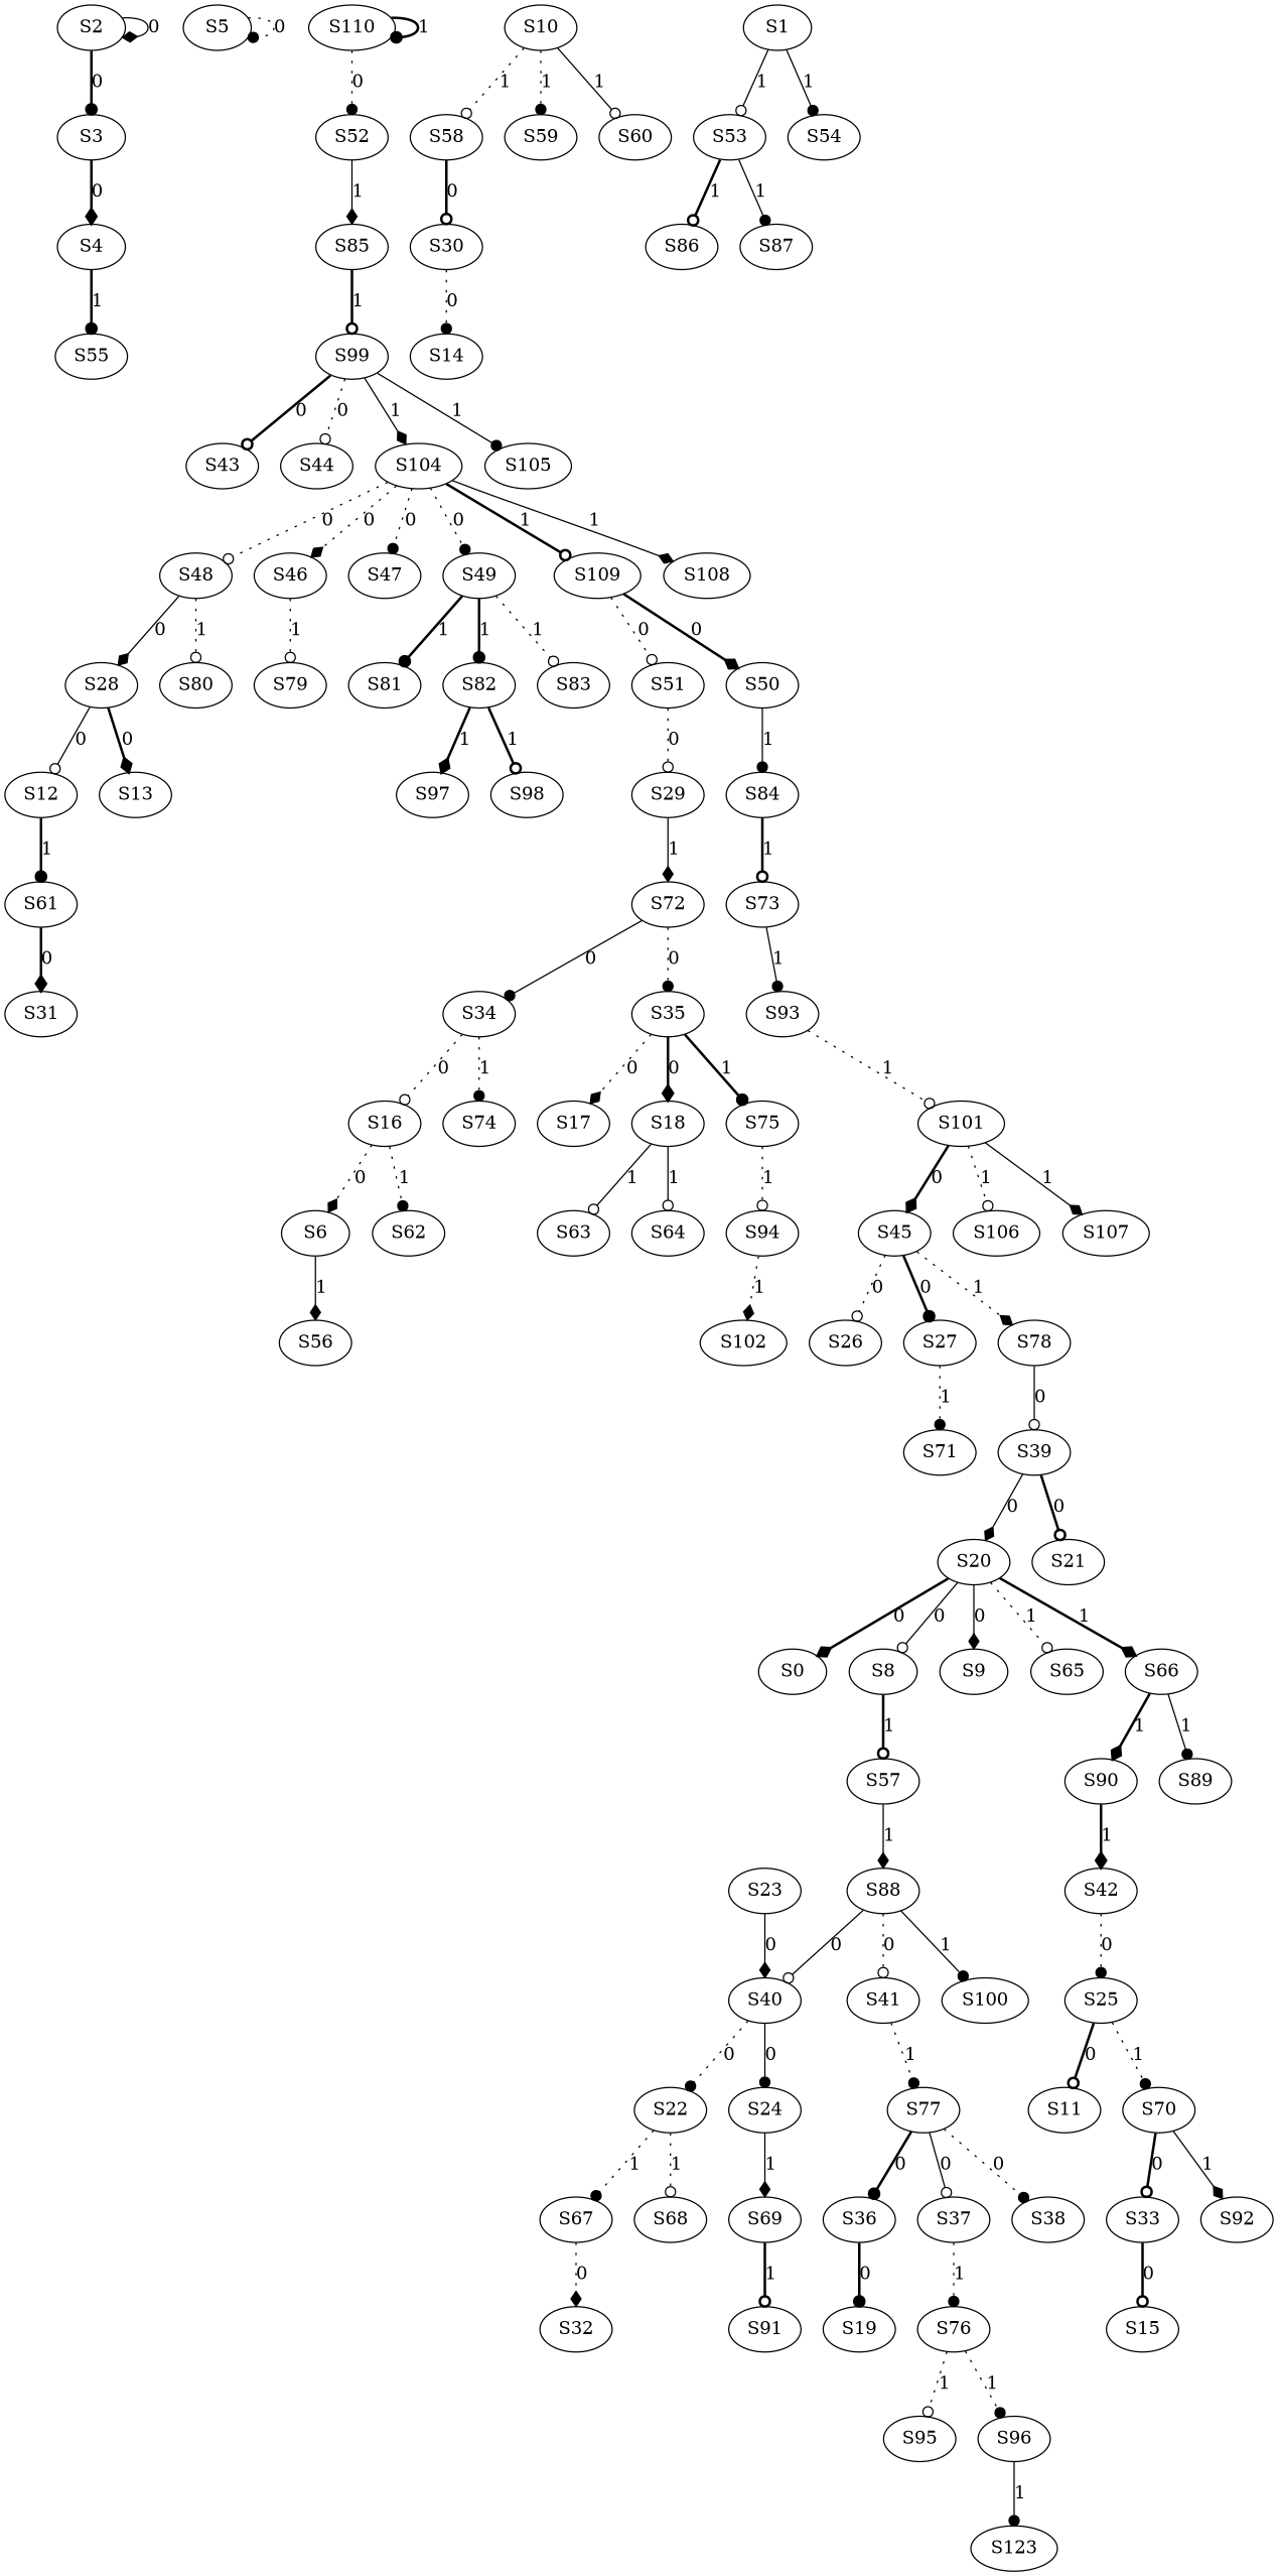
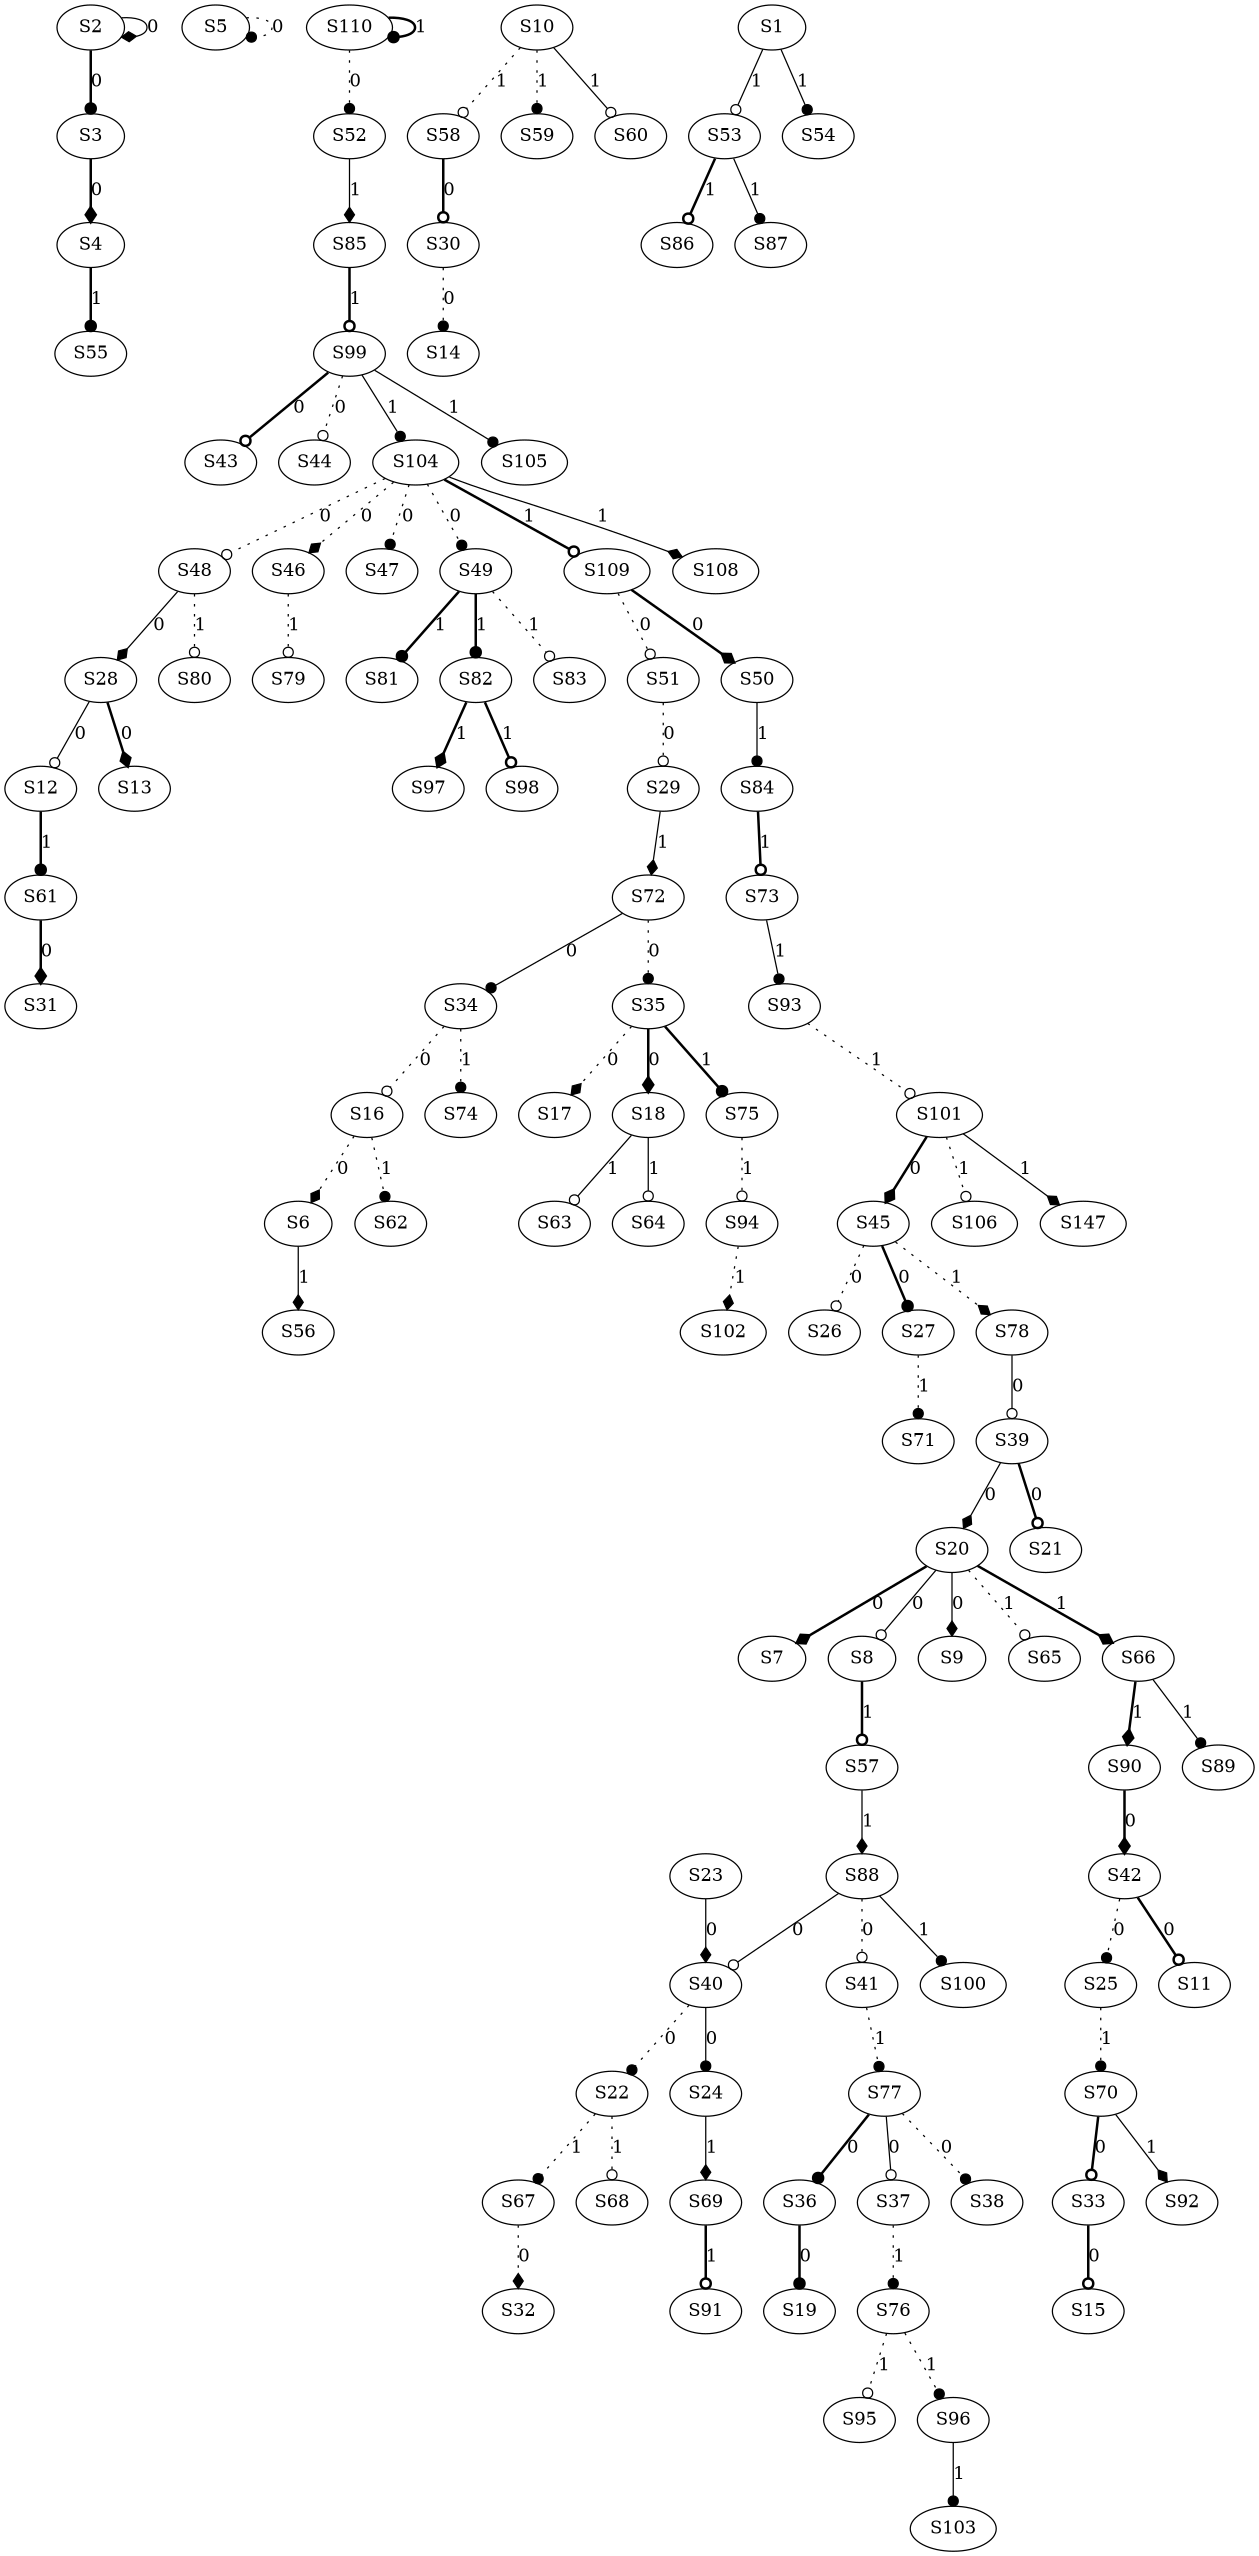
  strict digraph {
    edge [arrowhead=dot style=dotted]
    S2
    S3
    S4
    S55
    S5
    S16
    S6
    S62
    S56
    S20
-   S7 [label=S0]
+   S7
    S8
    S9
    S65
    S66
    S57
    S90
    S89
    S88
    S22
    S67
    S68
    S10
    S58
    S59
    S60
    S32
    S30
    S25
    S11
    S70
    S33
    S92
    S28
    S12
    S13
    S61
    S31
    S14
    S15
    S34
    S74
    S35
    S17
    S18
    S75
    S63
    S64
    S94
    S36
    S19
    S39
    S21
    S40
    S24
    S23
    S69
    S91
    S42
    S45
    S26
    S27
    S78
    S71
    S48
    S80
    S51
    S29
    S72
    S73
    S93
    S77
    S37
    S38
    S76
    S95
    S96
    S41
    S100
    S99
    S43
    S44
    S104
    S105
    S46
    S47
    S49
    S109
    S108
    S101
    S106
-   S107
+   S107 [label=S147]
    S79
    S81
    S82
    S83
    S50
    S97
    S98
    S84
    S110
    S52
    S85
    S1
    S53
    S54
    S86
    S87
    S102
-   S103 [label=S123]
+   S103
    S2 -> S2 [arrowhead=diamond label=0 style=solid]
    S2 -> S3 [label=0 style=bold]
    S3 -> S4 [arrowhead=diamond label=0 style=bold]
    S4 -> S55 [label=1 style=bold]
    S5 -> S5 [label=0]
    S16 -> S6 [arrowhead=diamond label=0]
    S16 -> S62 [label=1]
    S6 -> S56 [arrowhead=diamond label=1 style=solid]
    S20 -> S7 [arrowhead=diamond label=0 style=bold]
    S20 -> S8 [arrowhead=odot label=0 style=solid]
    S20 -> S9 [arrowhead=diamond label=0 style=solid]
    S20 -> S65 [arrowhead=odot label=1]
    S20 -> S66 [arrowhead=diamond label=1 style=bold]
    S8 -> S57 [arrowhead=odot label=1 style=bold]
    S66 -> S90 [arrowhead=diamond label=1 style=bold]
    S66 -> S89 [label=1 style=solid]
    S57 -> S88 [arrowhead=diamond label=1 style=solid]
-   S90 -> S42 [arrowhead=diamond label=1 style=bold]
+   S90 -> S42 [arrowhead=diamond label=0 style=bold]
    S88 -> S40 [arrowhead=odot label=0 style=solid]
    S88 -> S41 [arrowhead=odot label=0]
    S88 -> S100 [label=1 style=solid]
    S22 -> S67 [label=1]
    S22 -> S68 [arrowhead=odot label=1]
    S67 -> S32 [arrowhead=diamond label=0]
    S10 -> S58 [arrowhead=odot label=1]
    S10 -> S59 [label=1]
    S10 -> S60 [arrowhead=odot label=1 style=solid]
    S58 -> S30 [arrowhead=odot label=0 style=bold]
    S30 -> S14 [label=0]
-   S25 -> S11 [arrowhead=odot label=0 style=bold]
+   S42 -> S11 [arrowhead=odot label=0 style=bold]
    S25 -> S70 [label=1]
    S70 -> S33 [arrowhead=odot label=0 style=bold]
    S70 -> S92 [arrowhead=diamond label=1 style=solid]
    S33 -> S15 [arrowhead=odot label=0 style=bold]
    S28 -> S12 [arrowhead=odot label=0 style=solid]
    S28 -> S13 [arrowhead=diamond label=0 style=bold]
    S12 -> S61 [label=1 style=bold]
    S61 -> S31 [arrowhead=diamond label=0 style=bold]
    S34 -> S16 [arrowhead=odot label=0]
    S34 -> S74 [label=1]
    S35 -> S17 [arrowhead=diamond label=0]
    S35 -> S18 [arrowhead=diamond label=0 style=bold]
    S35 -> S75 [label=1 style=bold]
    S18 -> S63 [arrowhead=odot label=1 style=solid]
    S18 -> S64 [arrowhead=odot label=1 style=solid]
    S75 -> S94 [arrowhead=odot label=1]
    S94 -> S102 [arrowhead=diamond label=1]
    S36 -> S19 [label=0 style=bold]
    S39 -> S20 [arrowhead=diamond label=0 style=solid]
    S39 -> S21 [arrowhead=odot label=0 style=bold]
    S40 -> S22 [label=0]
    S40 -> S24 [label=0 style=solid]
    S24 -> S69 [arrowhead=diamond label=1 style=solid]
    S23 -> S40 [arrowhead=diamond label=0 style=solid]
    S69 -> S91 [arrowhead=odot label=1 style=bold]
    S42 -> S25 [label=0]
    S45 -> S26 [arrowhead=odot label=0]
    S45 -> S27 [label=0 style=bold]
    S45 -> S78 [arrowhead=diamond label=1]
    S27 -> S71 [label=1]
    S78 -> S39 [arrowhead=odot label=0 style=solid]
    S48 -> S28 [arrowhead=diamond label=0 style=solid]
    S48 -> S80 [arrowhead=odot label=1]
    S51 -> S29 [arrowhead=odot label=0]
    S29 -> S72 [arrowhead=diamond label=1 style=solid]
    S72 -> S34 [label=0 style=solid]
    S72 -> S35 [label=0]
    S73 -> S93 [label=1 style=solid]
    S93 -> S101 [arrowhead=odot label=1]
    S77 -> S36 [label=0 style=bold]
    S77 -> S37 [arrowhead=odot label=0 style=solid]
    S77 -> S38 [label=0]
    S37 -> S76 [label=1]
    S76 -> S95 [arrowhead=odot label=1]
    S76 -> S96 [label=1]
    S96 -> S103 [label=1 style=solid]
    S41 -> S77 [label=1]
    S99 -> S43 [arrowhead=odot label=0 style=bold]
    S99 -> S44 [arrowhead=odot label=0]
-   S99 -> S104 [arrowhead=diamond label=1 style=solid]
+   S99 -> S104 [label=1 style=solid]
    S99 -> S105 [label=1 style=solid]
    S104 -> S48 [arrowhead=odot label=0]
    S104 -> S46 [arrowhead=diamond label=0]
    S104 -> S47 [label=0]
    S104 -> S49 [label=0]
    S104 -> S109 [arrowhead=odot label=1 style=bold]
    S104 -> S108 [arrowhead=diamond label=1 style=solid]
    S46 -> S79 [arrowhead=odot label=1]
    S49 -> S81 [label=1 style=bold]
    S49 -> S82 [label=1 style=bold]
    S49 -> S83 [arrowhead=odot label=1]
    S109 -> S51 [arrowhead=odot label=0]
    S109 -> S50 [arrowhead=diamond label=0 style=bold]
    S101 -> S45 [arrowhead=diamond label=0 style=bold]
    S101 -> S106 [arrowhead=odot label=1]
    S101 -> S107 [arrowhead=diamond label=1 style=solid]
    S82 -> S97 [arrowhead=diamond label=1 style=bold]
    S82 -> S98 [arrowhead=odot label=1 style=bold]
    S50 -> S84 [label=1 style=solid]
    S84 -> S73 [arrowhead=odot label=1 style=bold]
    S110 -> S110 [label=1 style=bold]
    S110 -> S52 [label=0]
    S52 -> S85 [arrowhead=diamond label=1 style=solid]
    S85 -> S99 [arrowhead=odot label=1 style=bold]
    S1 -> S53 [arrowhead=odot label=1 style=solid]
    S1 -> S54 [label=1 style=solid]
    S53 -> S86 [arrowhead=odot label=1 style=bold]
    S53 -> S87 [label=1 style=solid]
  }
